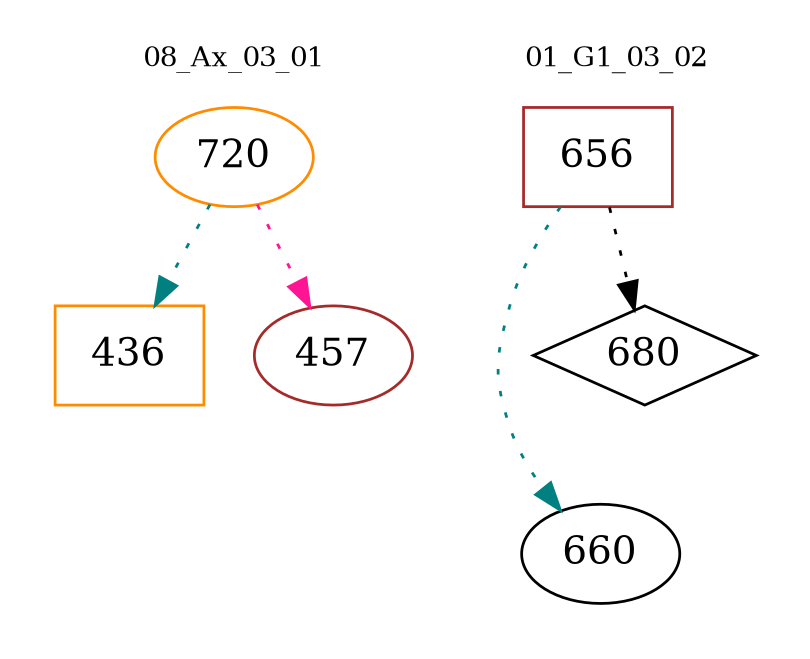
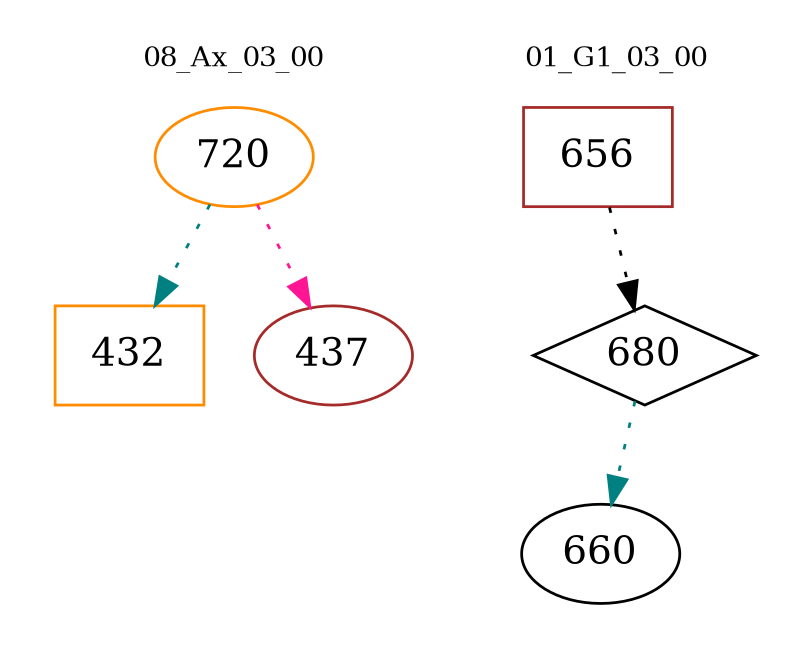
  digraph {
    node [color=darkorange shape=ellipse]
    edge [color=teal style=dotted]
    n1 [label=720]
-   n2 [label=436 shape=box]
-   n3 [color=brown label=457]
+   n2 [label=432 shape=box]
+   n3 [color=brown label=437]
    n4 [color=brown label=656 shape=box]
    n5 [color=black label=660]
    n6 [color=black label=680 shape=diamond]
    subgraph cluster_1 {
      color=white
      fontsize=10
-     label="08_Ax_03_01"
+     label="08_Ax_03_00"
      n1
      n2
      n3
    }
    subgraph cluster_2 {
      color=white
      fontsize=10
-     label="01_G1_03_02"
+     label="01_G1_03_00"
      n4
      n5
      n6
    }
    n1 -> n2
    n1 -> n3 [color=deeppink]
-   n4 -> n5
+   n6 -> n5
    n4 -> n6 [color=black]
  }
